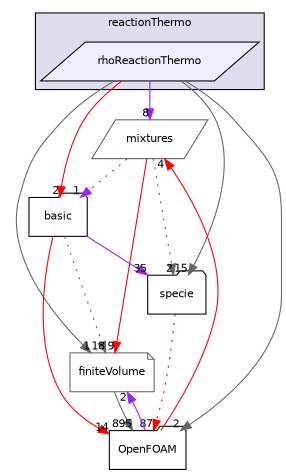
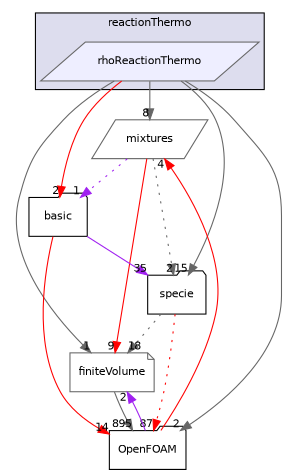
  digraph {
    compound=true
    node [color=gray40 fontname=Helvetica fontsize=10 shape=folder]
    edge [color=gray40 headlabel=2 labeldistance=1.5 labelfontname=Helvetica labelfontsize=10 style=solid]
-   n1 [color=black fillcolor="#eeeeff" label=rhoReactionThermo pencolor=black shape=parallelogram style=filled]
+   n1 [fillcolor="#eeeeff" label=rhoReactionThermo pencolor=black shape=parallelogram style=filled]
    n2 [label=mixtures shape=parallelogram]
    n3 [label=finiteVolume shape=note]
    n4 [color=black label=specie]
    n5 [color=black label=OpenFOAM]
    n6 [color=black label=basic]
    subgraph cluster_1 {
      bgcolor="#ddddee"
      fontname=Helvetica
      fontsize=10
      label=reactionThermo
      pencolor=black
      n1
    }
-   n1 -> n2 [color=purple headlabel=8]
+   n1 -> n2 [headlabel=8]
    n1 -> n3 [headlabel=1]
    n1 -> n4 [headlabel=15]
    n1 -> n5
    n1 -> n6 [color=red]
    n2 -> n3 [color=red headlabel=9]
    n2 -> n4 [style=dotted]
    n2 -> n6 [color=purple headlabel=1 style=dotted]
    n3 -> n5 [headlabel=895]
    n4 -> n5 [color=red headlabel=87 style=dotted]
    n5 -> n2 [color=red headlabel=4]
    n5 -> n3 [color=purple]
-   n6 -> n3 [headlabel=18 style=dotted]
+   n4 -> n3 [headlabel=18 style=dotted]
    n6 -> n4 [color=purple headlabel=35]
    n6 -> n5 [color=red headlabel=14]
  }
